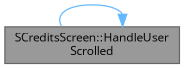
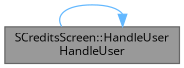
  digraph {
    rankdir=LR
    fontname="Open Sans"
-   n1 [color=gray40 fillcolor=grey60 fontcolor=black fontname="Open Sans" fontsize=10 height=0.2 label="SCreditsScreen::HandleUser\lScrolled" shape=box style=filled width=0.4]
+   n1 [color=gray40 fillcolor=grey60 fontcolor=black fontname="Open Sans" fontsize=10 height=0.2 label="SCreditsScreen::HandleUser\lHandleUser" shape=box style=filled width=0.4]
    n1 -> n1 [color=steelblue1 fontname="Open Sans" fontsize=10 labelfontname=Helvetica labelfontsize=10 style=solid]
  }
